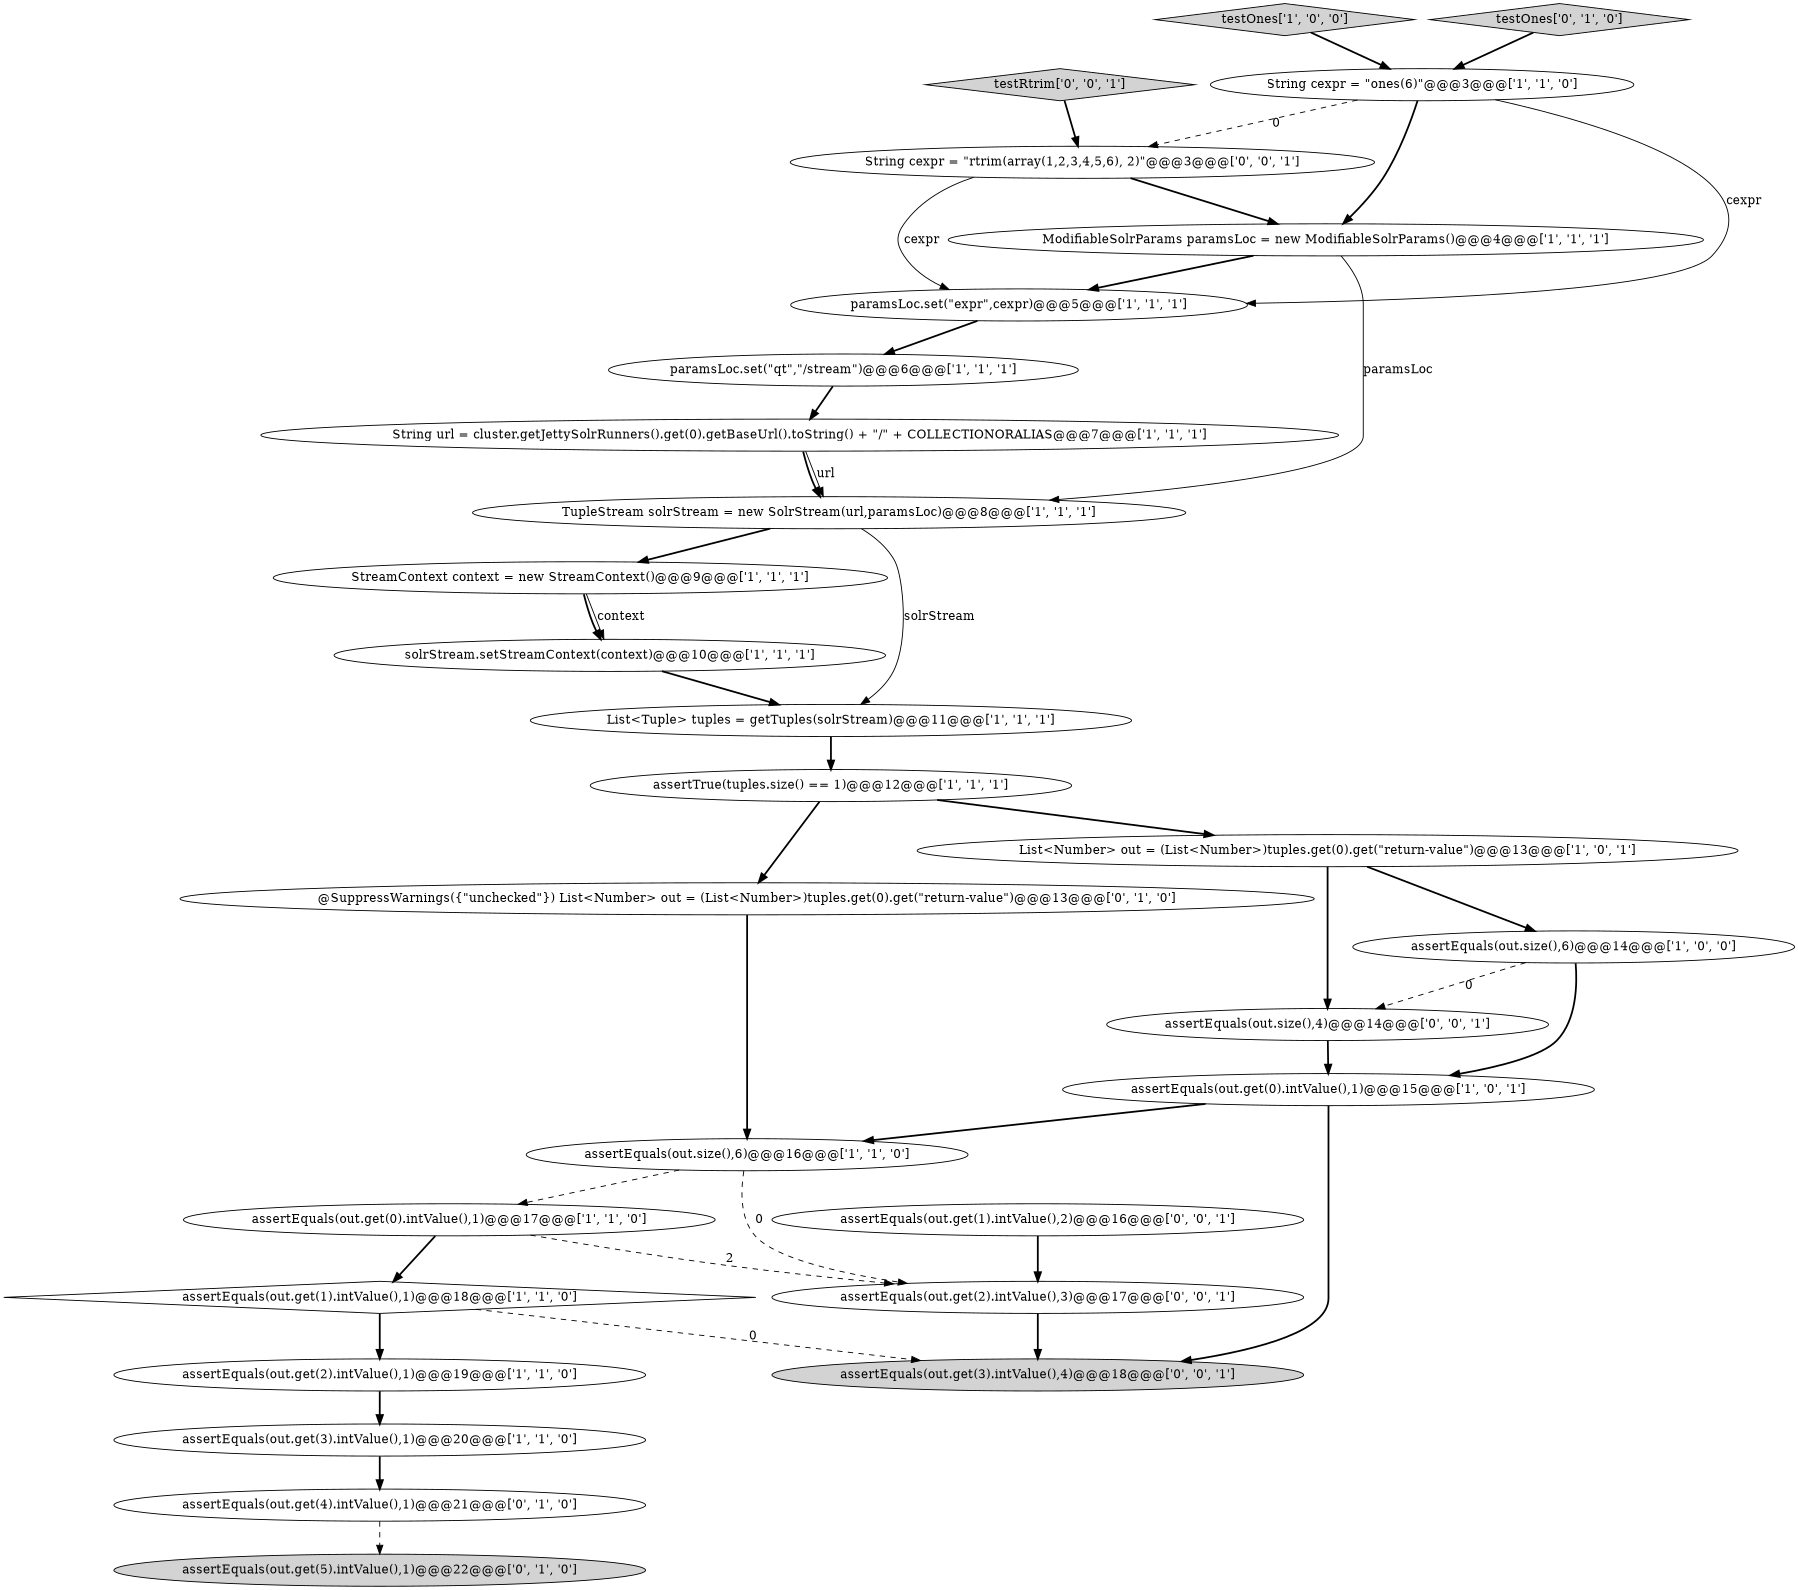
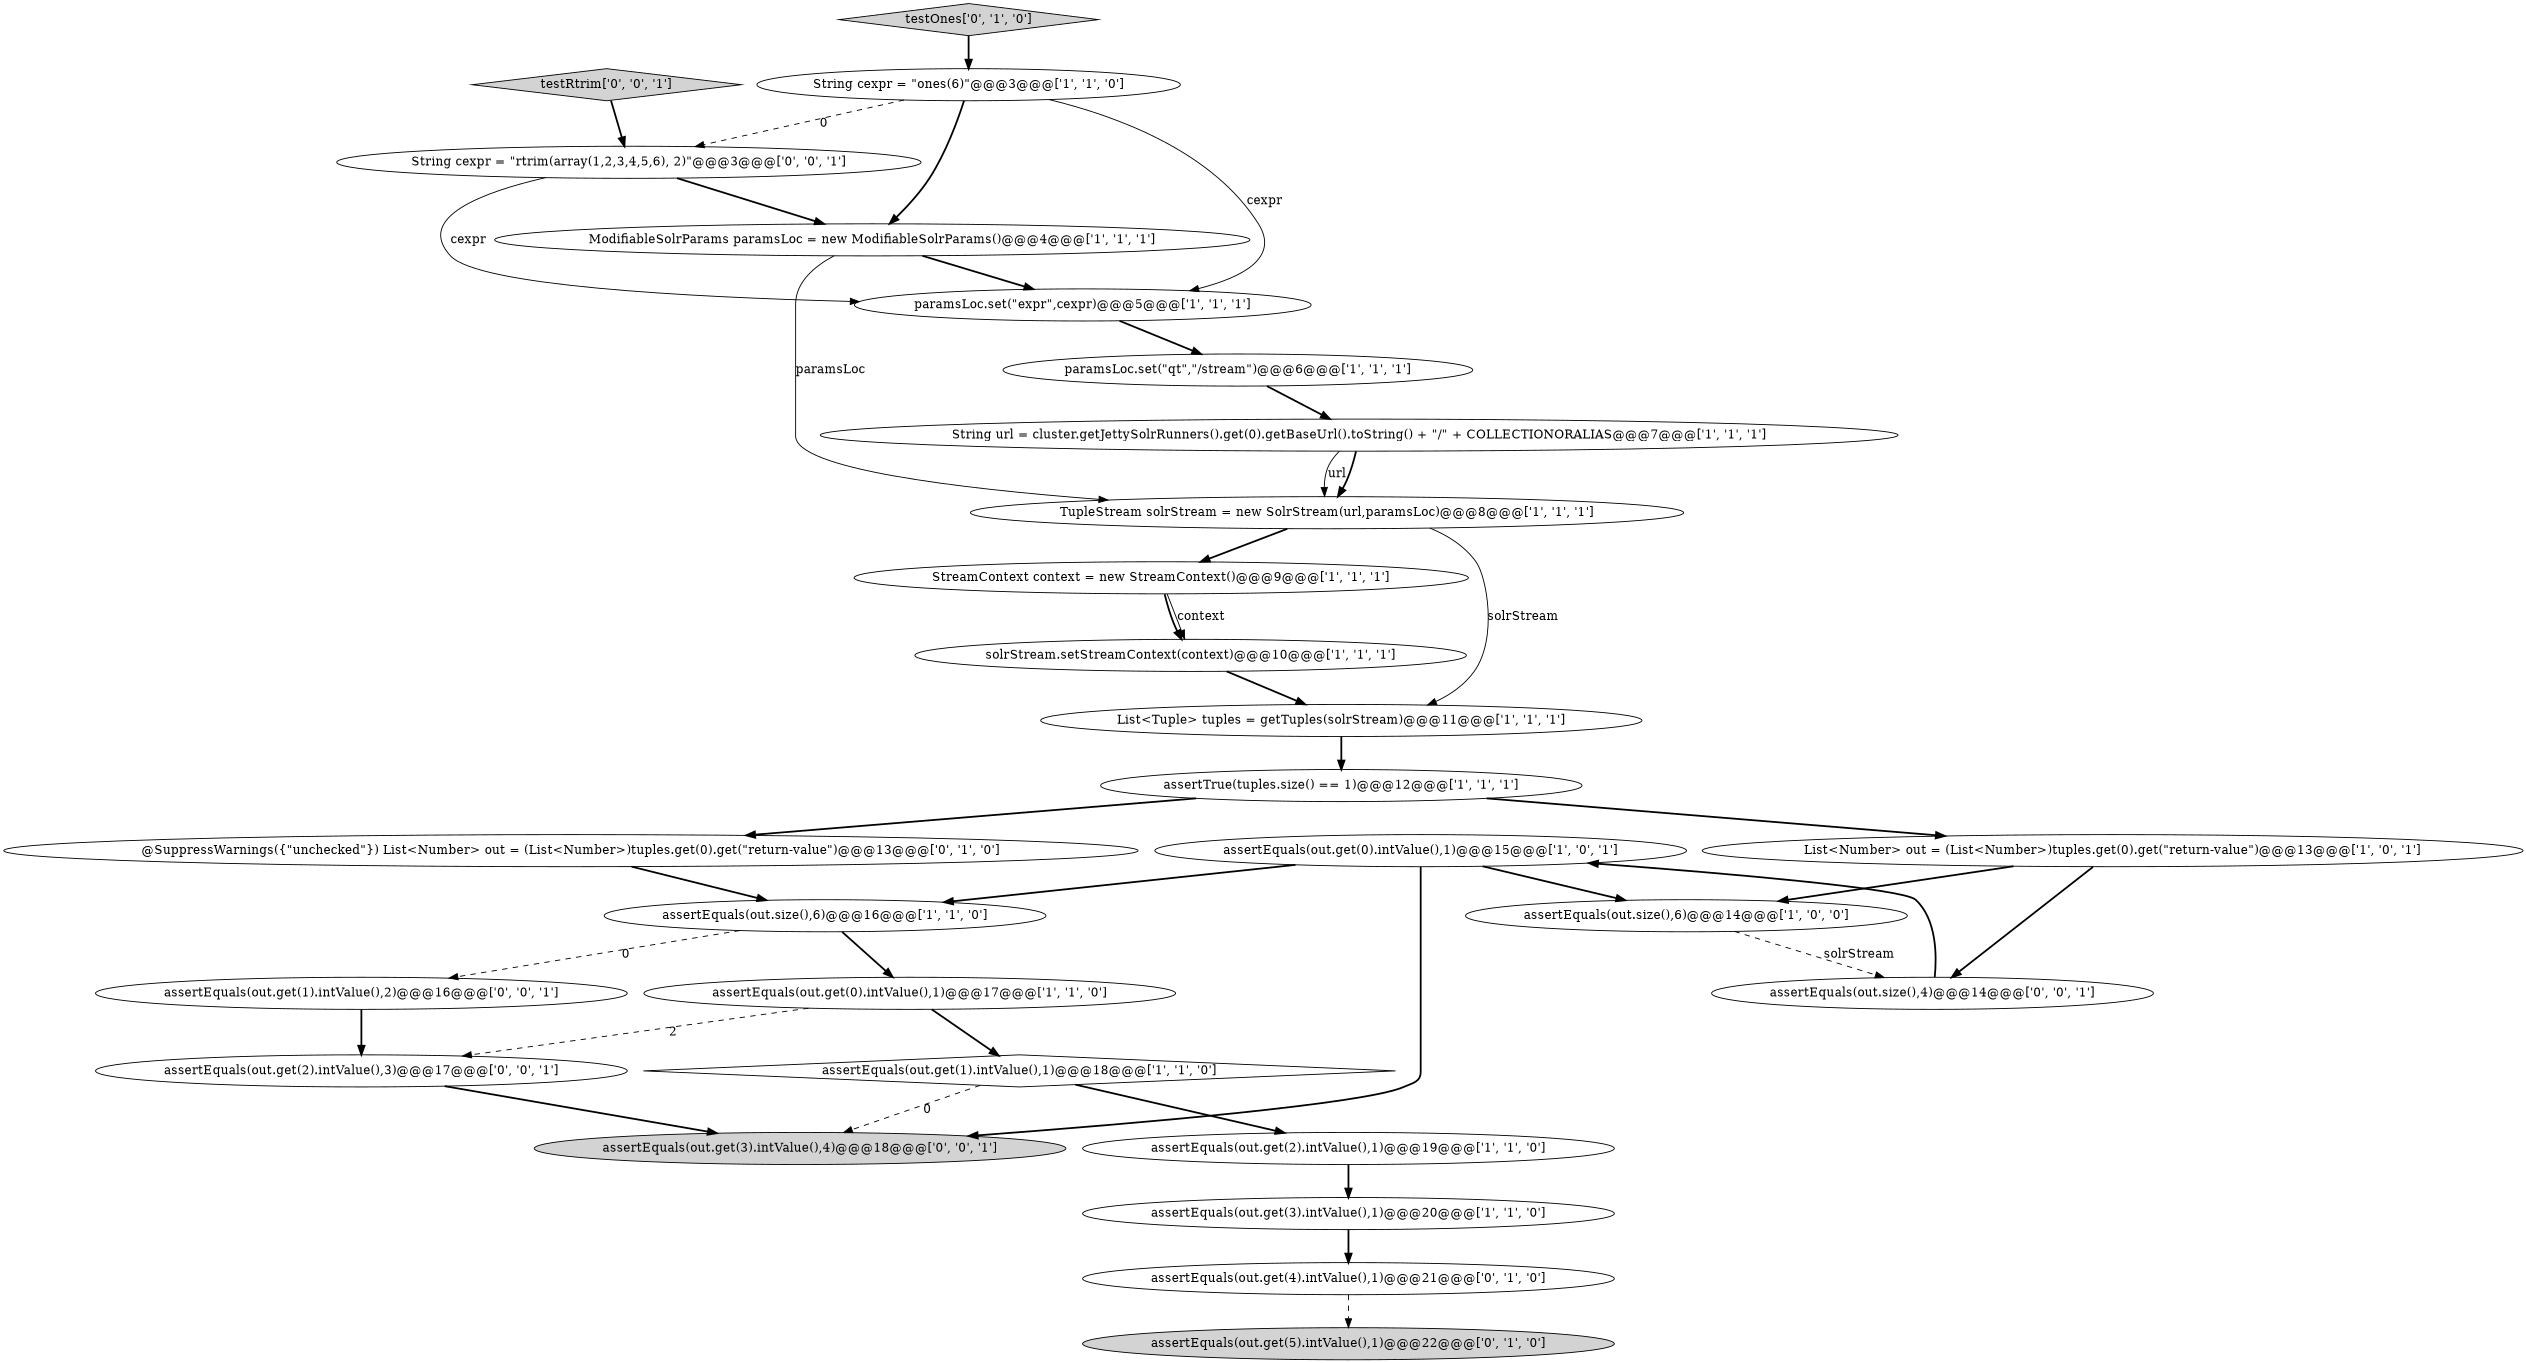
  digraph {
    node [fillcolor=white shape=ellipse style=filled]
    edge [style=bold]
    n1 [label="assertEquals(out.size(),6)@@@16@@@['1', '1', '0']"]
    n2 [label="assertEquals(out.get(1).intValue(),2)@@@16@@@['0', '0', '1']"]
    n3 [label="assertEquals(out.get(0).intValue(),1)@@@17@@@['1', '1', '0']"]
    n4 [label="assertEquals(out.get(2).intValue(),3)@@@17@@@['0', '0', '1']"]
    n5 [label="assertEquals(out.get(1).intValue(),1)@@@18@@@['1', '1', '0']" shape=diamond]
    n6 [label="assertEquals(out.get(3).intValue(),1)@@@20@@@['1', '1', '0']"]
    n7 [label="assertEquals(out.get(4).intValue(),1)@@@21@@@['0', '1', '0']"]
    n8 [fillcolor=lightgray label="assertEquals(out.get(5).intValue(),1)@@@22@@@['0', '1', '0']"]
-   n9 [fillcolor=lightgray label="testOnes['1', '0', '0']" shape=diamond]
    n10 [label="String cexpr = \"ones(6)\"@@@3@@@['1', '1', '0']"]
    n11 [label="paramsLoc.set(\"expr\",cexpr)@@@5@@@['1', '1', '1']"]
    n12 [label="ModifiableSolrParams paramsLoc = new ModifiableSolrParams()@@@4@@@['1', '1', '1']"]
    n13 [label="String cexpr = \"rtrim(array(1,2,3,4,5,6), 2)\"@@@3@@@['0', '0', '1']"]
    n14 [label="List<Tuple> tuples = getTuples(solrStream)@@@11@@@['1', '1', '1']"]
    n15 [label="assertTrue(tuples.size() == 1)@@@12@@@['1', '1', '1']"]
    n16 [label="@SuppressWarnings({\"unchecked\"}) List<Number> out = (List<Number>)tuples.get(0).get(\"return-value\")@@@13@@@['0', '1', '0']"]
    n17 [label="List<Number> out = (List<Number>)tuples.get(0).get(\"return-value\")@@@13@@@['1', '0', '1']"]
    n18 [label="solrStream.setStreamContext(context)@@@10@@@['1', '1', '1']"]
    n19 [label="assertEquals(out.size(),6)@@@14@@@['1', '0', '0']"]
    n20 [label="assertEquals(out.size(),4)@@@14@@@['0', '0', '1']"]
    n21 [label="assertEquals(out.get(0).intValue(),1)@@@15@@@['1', '0', '1']"]
    n22 [fillcolor=lightgray label="assertEquals(out.get(3).intValue(),4)@@@18@@@['0', '0', '1']"]
    n23 [label="paramsLoc.set(\"qt\",\"/stream\")@@@6@@@['1', '1', '1']"]
    n24 [label="TupleStream solrStream = new SolrStream(url,paramsLoc)@@@8@@@['1', '1', '1']"]
    n25 [label="assertEquals(out.get(2).intValue(),1)@@@19@@@['1', '1', '0']"]
    n26 [label="StreamContext context = new StreamContext()@@@9@@@['1', '1', '1']"]
    n27 [label="String url = cluster.getJettySolrRunners().get(0).getBaseUrl().toString() + \"/\" + COLLECTIONORALIAS@@@7@@@['1', '1', '1']"]
    n28 [fillcolor=lightgray label="testOnes['0', '1', '0']" shape=diamond]
    n29 [fillcolor=lightgray label="testRtrim['0', '0', '1']" shape=diamond]
-   n1 -> n4 [label=0 style=dashed]
-   n1 -> n3 [style=dashed]
+   n1 -> n2 [label=0 style=dashed]
+   n1 -> n3
    n2 -> n4
    n3 -> n4 [label=2 style=dashed]
    n3 -> n5
    n4 -> n22
    n5 -> n22 [label=0 style=dashed]
    n5 -> n25
    n6 -> n7
    n7 -> n8 [style=dashed]
-   n9 -> n10
    n10 -> n11 [label=cexpr style=solid]
    n10 -> n12
    n10 -> n13 [label=0 style=dashed]
    n11 -> n23
    n12 -> n11
    n12 -> n24 [label=paramsLoc style=solid]
    n13 -> n11 [label=cexpr style=solid]
    n13 -> n12
    n14 -> n15
    n15 -> n16
    n15 -> n17
    n16 -> n1
    n17 -> n19
    n17 -> n20
    n18 -> n14
-   n19 -> n20 [label=0 style=dashed]
-   n19 -> n21
+   n19 -> n20 [label=solrStream style=dashed]
+   n21 -> n19
    n20 -> n21
    n21 -> n1
    n21 -> n22
    n23 -> n27
    n24 -> n14 [label=solrStream style=solid]
    n24 -> n26
    n25 -> n6
    n26 -> n18 [label=context style=solid]
    n26 -> n18
    n27 -> n24 [label=url style=solid]
    n27 -> n24
    n28 -> n10
    n29 -> n13
  }
